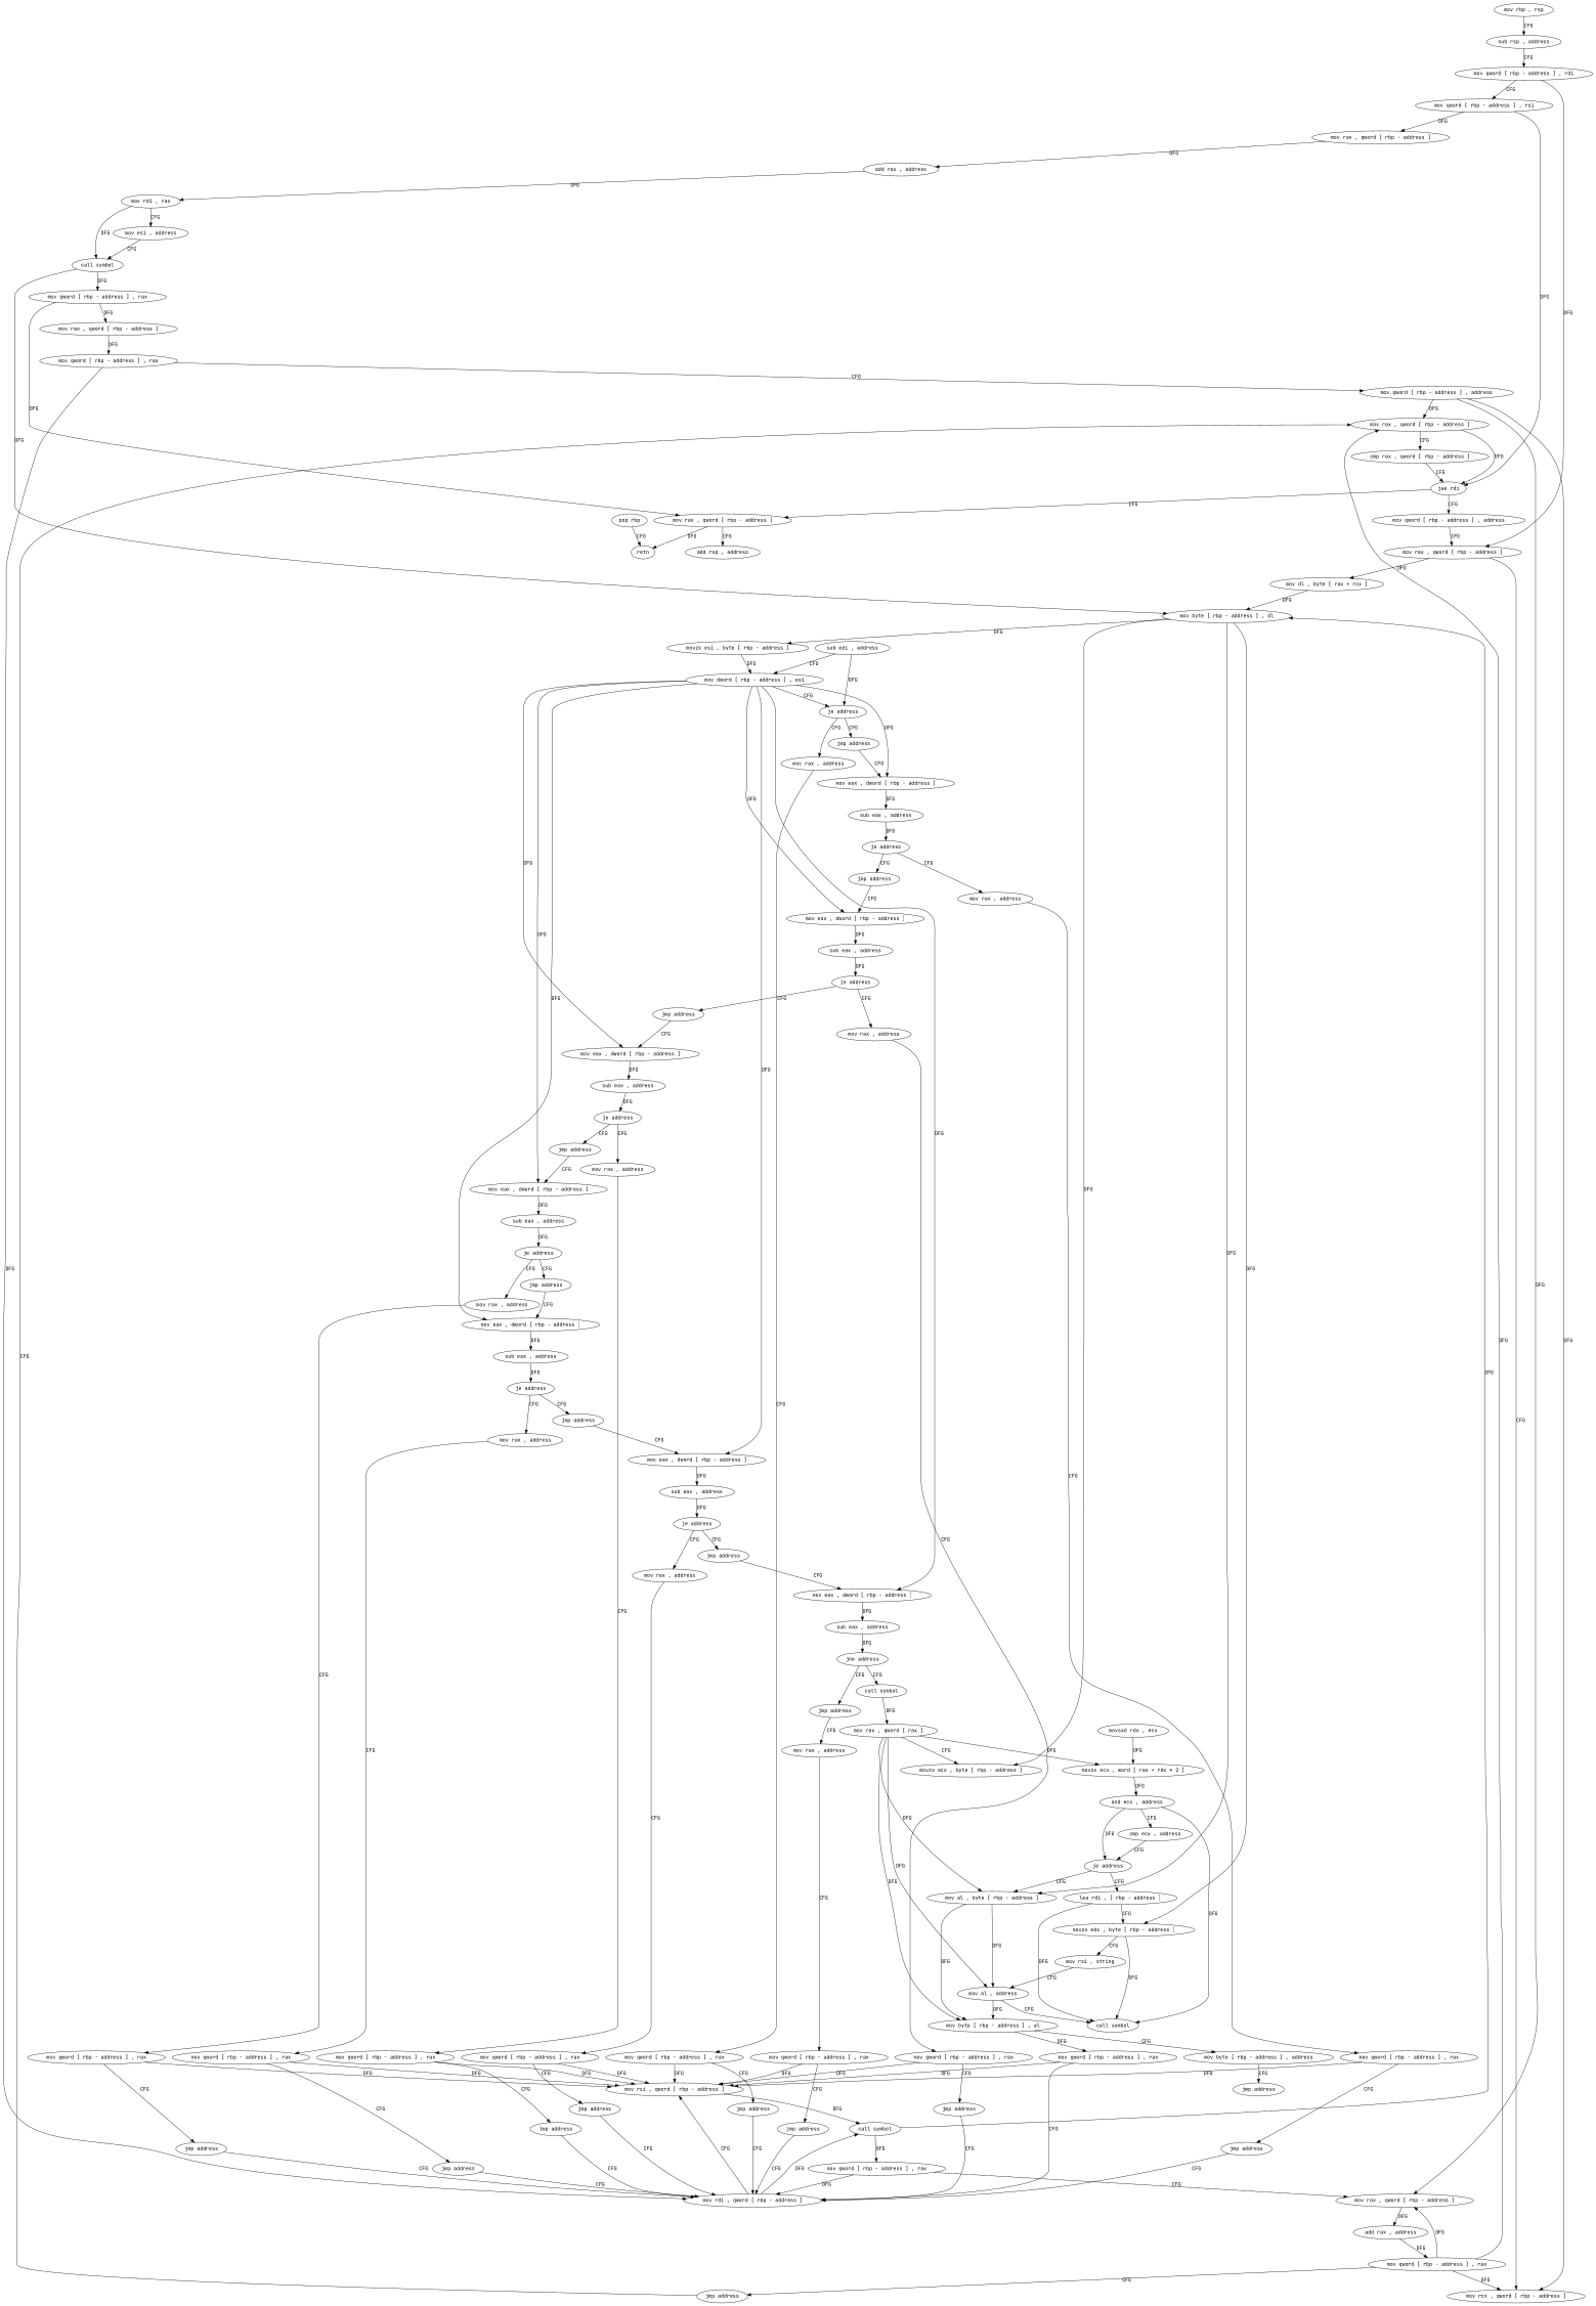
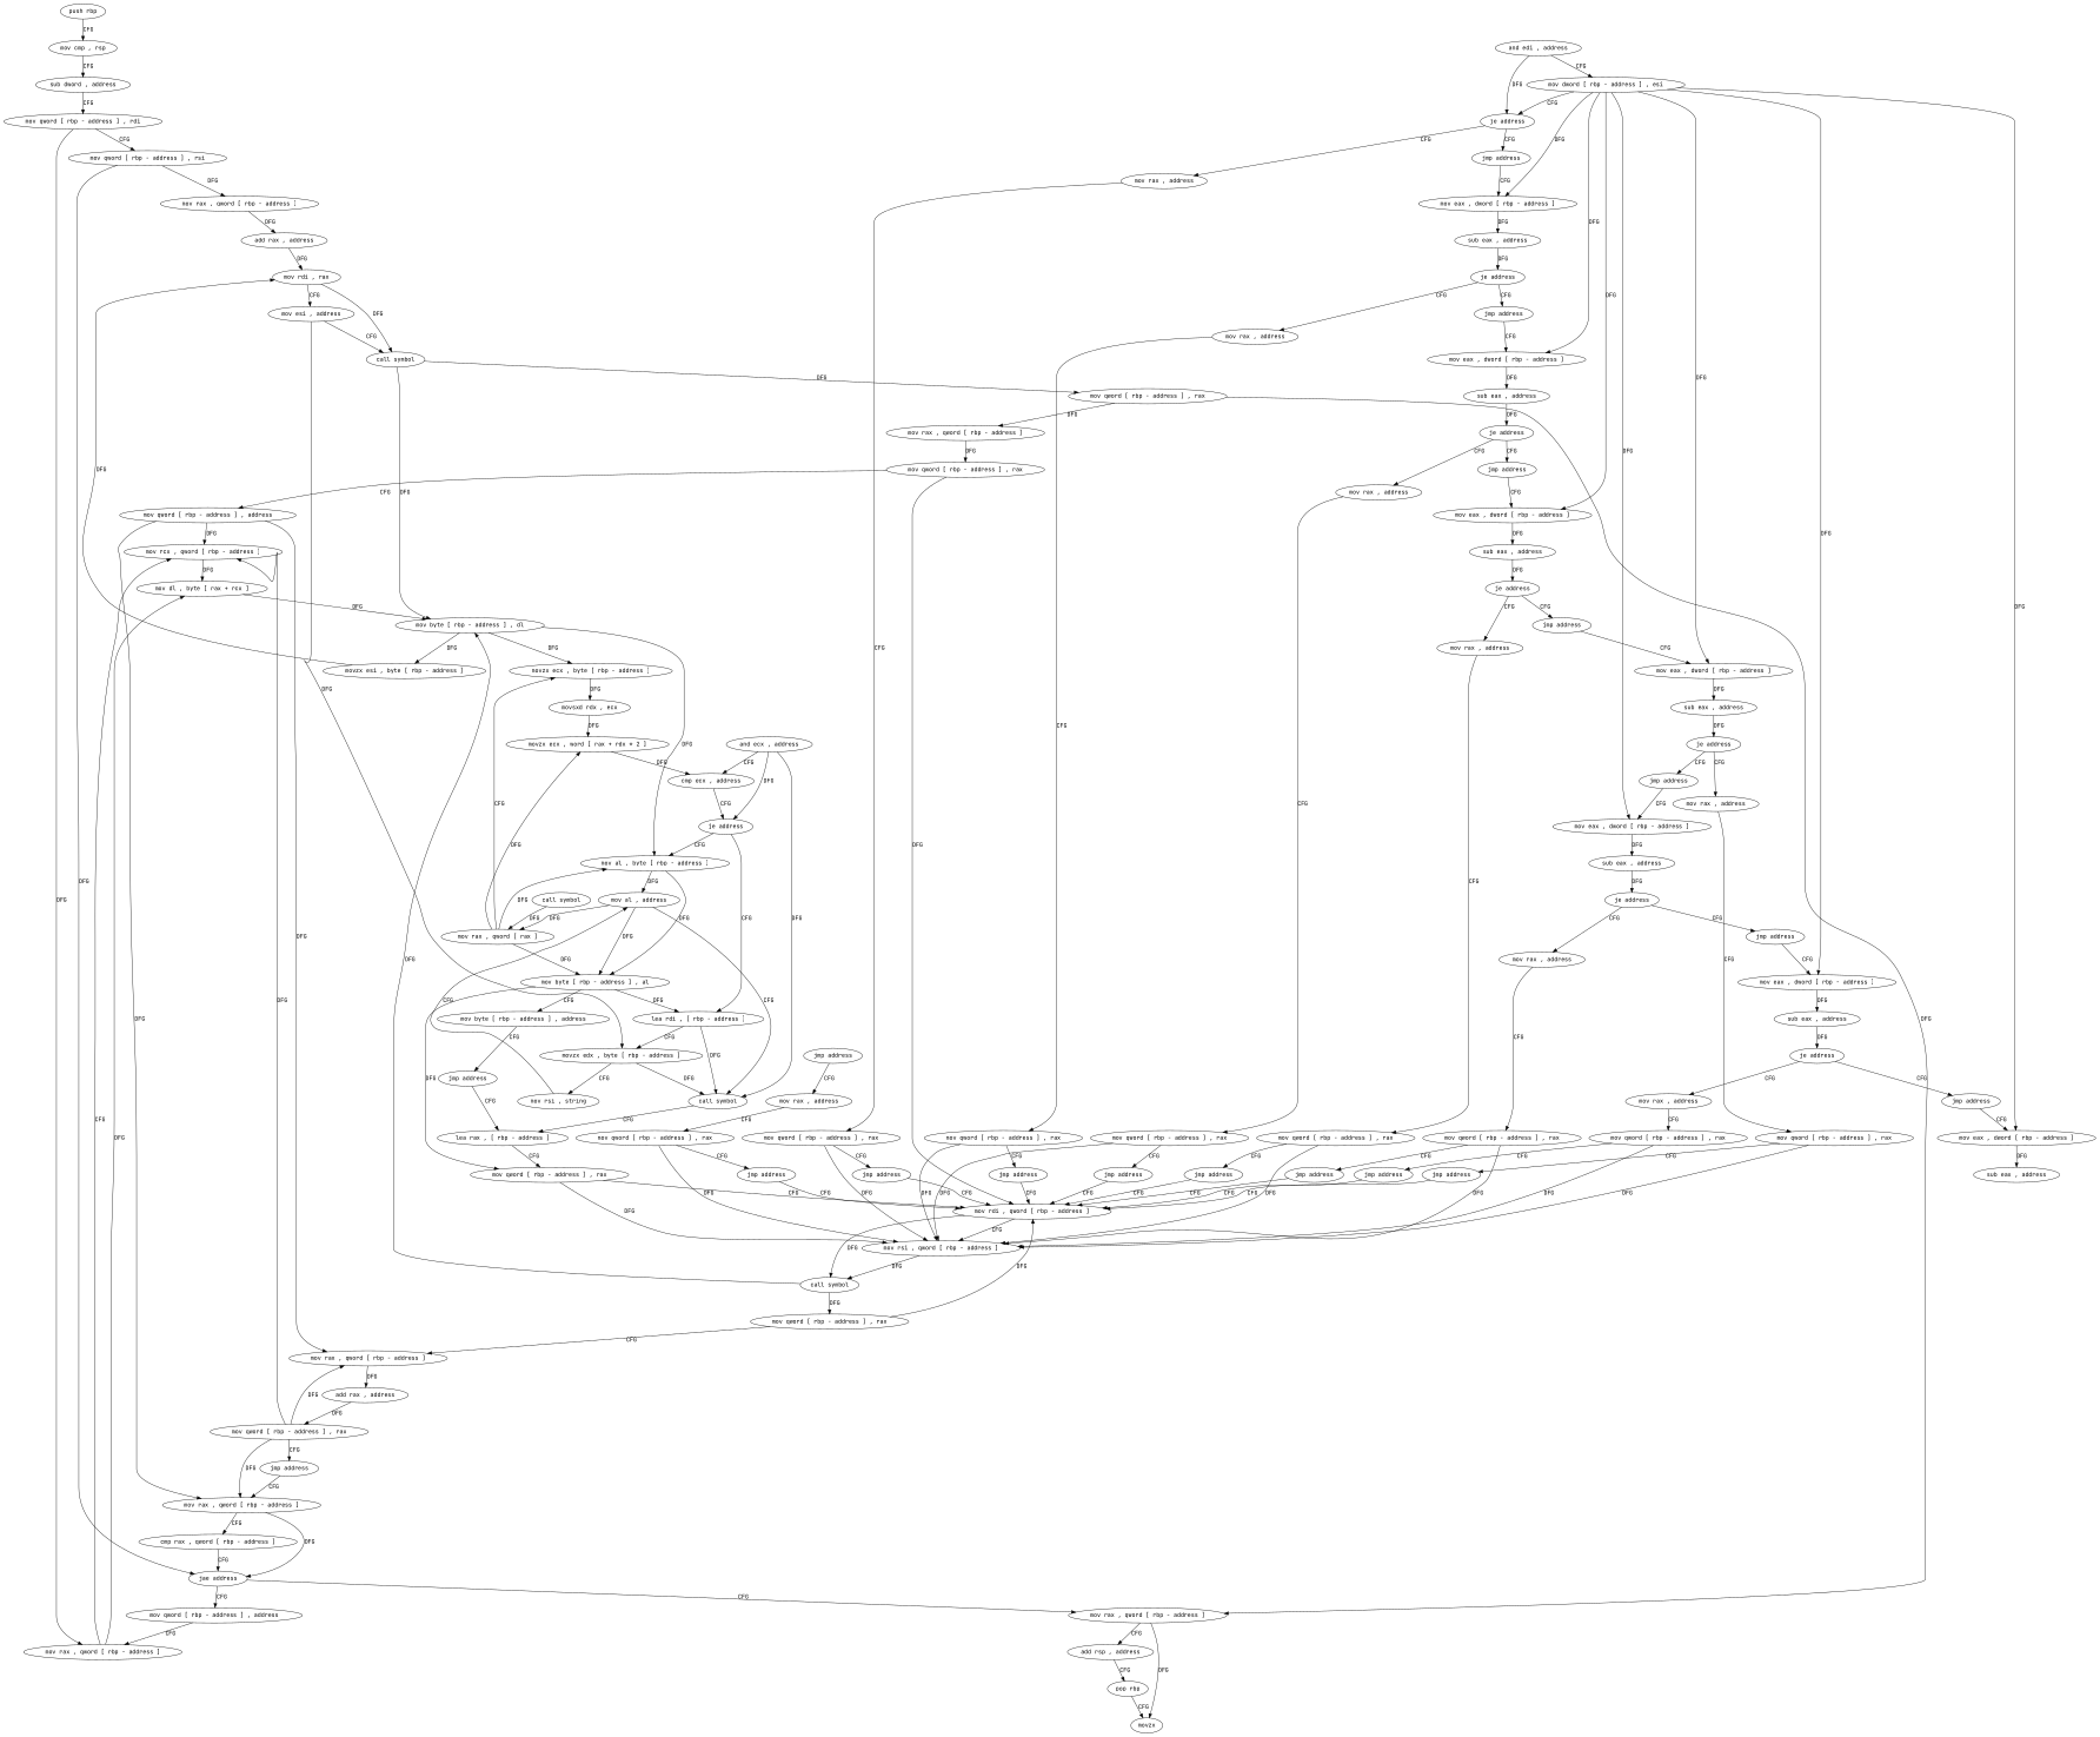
  digraph {
    fontname="JetBrains Mono"
    node [fontname="JetBrains Mono"]
    edge [fontname="JetBrains Mono"]
-   n2 [label="mov rbp , rsp"]
-   n3 [label="sub rsp , address"]
+   n1 [label="push rbp"]
+   n2 [label="mov cmp , rsp"]
+   n3 [label="sub dword , address"]
    n4 [label="mov qword [ rbp - address ] , rdi"]
    n5 [label="mov qword [ rbp - address ] , rsi"]
    n6 [label="mov rax , qword [ rbp - address ]"]
    n7 [label="mov rax , qword [ rbp - address ]"]
-   n8 [label="jae rdi"]
+   n8 [label="jae address"]
    n9 [label="mov rcx , qword [ rbp - address ]"]
    n10 [label="mov dl , byte [ rax + rcx ]"]
    n11 [label="add rax , address"]
    n12 [label="mov rax , qword [ rbp - address ]"]
    n13 [label="mov qword [ rbp - address ] , address"]
    n14 [label="mov rdi , rax"]
    n15 [label="mov esi , address"]
    n16 [label="call symbol"]
    n17 [label="mov qword [ rbp - address ] , rax"]
    n18 [label="mov byte [ rbp - address ] , dl"]
    n19 [label="mov rax , qword [ rbp - address ]"]
    n20 [label="movzx esi , byte [ rbp - address ]"]
    n21 [label="movzx ecx , byte [ rbp - address ]"]
    n22 [label="mov al , byte [ rbp - address ]"]
    n23 [label="movzx edx , byte [ rbp - address ]"]
    n24 [label="mov qword [ rbp - address ] , rax"]
    n25 [label="add rsp , address"]
-   n26 [label=retn]
+   n26 [label=movzx]
    n27 [label="mov qword [ rbp - address ] , address"]
    n28 [label="mov rdi , qword [ rbp - address ]"]
    n29 [label="mov rax , qword [ rbp - address ]"]
    n30 [label="mov rax , qword [ rbp - address ]"]
    n31 [label="mov rsi , qword [ rbp - address ]"]
    n32 [label="call symbol"]
    n33 [label="cmp rax , qword [ rbp - address ]"]
    n34 [label="add rax , address"]
    n35 [label="pop rbp"]
    n36 [label="mov dword [ rbp - address ] , esi"]
    n37 [label="movsxd rdx , ecx"]
    n38 [label="mov al , address"]
    n39 [label="mov byte [ rbp - address ] , al"]
    n40 [label="call symbol"]
    n41 [label="mov rsi , string"]
    n42 [label="je address"]
    n43 [label="mov eax , dword [ rbp - address ]"]
    n44 [label="mov eax , dword [ rbp - address ]"]
    n45 [label="mov eax , dword [ rbp - address ]"]
    n46 [label="mov eax , dword [ rbp - address ]"]
    n47 [label="mov eax , dword [ rbp - address ]"]
    n48 [label="mov eax , dword [ rbp - address ]"]
    n49 [label="mov eax , dword [ rbp - address ]"]
-   n50 [label="sub edi , address"]
+   n50 [label="and edi , address"]
    n51 [label="mov rax , address"]
    n52 [label="jmp address"]
    n53 [label="sub eax , address"]
    n54 [label="sub eax , address"]
    n55 [label="sub eax , address"]
    n56 [label="sub eax , address"]
    n57 [label="sub eax , address"]
    n58 [label="sub eax , address"]
    n59 [label="sub eax , address"]
    n60 [label="mov qword [ rbp - address ] , rax"]
    n61 [label="jmp address"]
    n62 [label="mov qword [ rbp - address ] , rax"]
    n63 [label="je address"]
    n64 [label="mov qword [ rbp - address ] , rax"]
    n65 [label="jmp address"]
    n66 [label="mov rax , address"]
    n67 [label="jmp address"]
    n68 [label="mov qword [ rbp - address ] , rax"]
    n69 [label="jmp address"]
    n70 [label="je address"]
    n71 [label="mov rax , address"]
    n72 [label="jmp address"]
    n73 [label="mov qword [ rbp - address ] , rax"]
    n74 [label="jmp address"]
    n75 [label="je address"]
    n76 [label="mov rax , address"]
    n77 [label="jmp address"]
    n78 [label="mov qword [ rbp - address ] , rax"]
    n79 [label="jmp address"]
    n80 [label="je address"]
    n81 [label="mov rax , address"]
    n82 [label="jmp address"]
    n83 [label="mov qword [ rbp - address ] , rax"]
    n84 [label="jmp address"]
    n85 [label="je address"]
    n86 [label="mov rax , address"]
    n87 [label="jmp address"]
    n88 [label="mov qword [ rbp - address ] , rax"]
    n89 [label="jmp address"]
    n90 [label="je address"]
    n91 [label="mov rax , address"]
    n92 [label="jmp address"]
    n93 [label="mov qword [ rbp - address ] , rax"]
    n94 [label="jmp address"]
-   n95 [label="jne address"]
    n96 [label="call symbol"]
    n97 [label="jmp address"]
    n98 [label="mov rax , qword [ rax ]"]
    n99 [label="mov rax , address"]
    n100 [label="movzx ecx , word [ rax + rdx * 2 ]"]
    n101 [label="mov qword [ rbp - address ] , rax"]
    n102 [label="and ecx , address"]
    n103 [label="lea rdi , [ rbp - address ]"]
    n104 [label="mov qword [ rbp - address ] , rax"]
    n105 [label="mov byte [ rbp - address ] , address"]
    n106 [label="cmp ecx , address"]
    n107 [label="je address"]
+   n108 [label="lea rax , [ rbp - address ]"]
    n109 [label="jmp address"]
    n110 [label="jmp address"]
+   n1 -> n2 [label=CFG]
    n2 -> n3 [label=CFG]
    n3 -> n4 [label=CFG]
    n4 -> n5 [label=CFG]
    n4 -> n6 [label=DFG]
    n5 -> n7 [label=DFG]
    n5 -> n8 [label=DFG]
    n6 -> n9 [label=CFG]
    n6 -> n10 [label=DFG]
    n7 -> n11 [label=DFG]
    n8 -> n12 [label=CFG]
    n8 -> n13 [label=CFG]
+   n9 -> n10 [label=DFG]
    n10 -> n18 [label=DFG]
    n11 -> n14 [label=DFG]
    n12 -> n25 [label=CFG]
    n12 -> n26 [label=DFG]
    n13 -> n6 [label=CFG]
    n14 -> n15 [label=CFG]
    n14 -> n16 [label=DFG]
    n15 -> n16 [label=CFG]
    n16 -> n17 [label=DFG]
    n16 -> n18 [label=DFG]
    n17 -> n12 [label=DFG]
    n17 -> n19 [label=DFG]
    n18 -> n20 [label=DFG]
    n18 -> n21 [label=DFG]
    n18 -> n22 [label=DFG]
-   n18 -> n23 [label=DFG]
+   n15 -> n23 [label=DFG]
    n19 -> n24 [label=DFG]
-   n20 -> n36 [label=DFG]
+   n20 -> n14 [label=DFG]
+   n21 -> n37 [label=DFG]
    n22 -> n38 [label=DFG]
    n22 -> n39 [label=DFG]
    n23 -> n40 [label=DFG]
    n23 -> n41 [label=CFG]
    n24 -> n27 [label=CFG]
    n24 -> n28 [label=DFG]
+   n25 -> n35 [label=CFG]
    n27 -> n9 [label=DFG]
    n27 -> n29 [label=DFG]
    n27 -> n30 [label=DFG]
    n28 -> n31 [label=CFG]
    n28 -> n32 [label=DFG]
    n29 -> n8 [label=DFG]
    n29 -> n33 [label=CFG]
    n30 -> n34 [label=DFG]
    n31 -> n32 [label=DFG]
    n32 -> n18 [label=DFG]
    n32 -> n62 [label=DFG]
    n33 -> n8 [label=CFG]
    n34 -> n64 [label=DFG]
    n35 -> n26 [label=CFG]
    n36 -> n42 [label=CFG]
    n36 -> n43 [label=DFG]
    n36 -> n44 [label=DFG]
    n36 -> n45 [label=DFG]
    n36 -> n46 [label=DFG]
    n36 -> n47 [label=DFG]
    n36 -> n48 [label=DFG]
    n36 -> n49 [label=DFG]
    n37 -> n100 [label=DFG]
    n38 -> n39 [label=DFG]
    n38 -> n40 [label=CFG]
+   n39 -> n103 [label=DFG]
    n39 -> n104 [label=DFG]
    n39 -> n105 [label=CFG]
+   n40 -> n108 [label=CFG]
    n41 -> n38 [label=CFG]
    n42 -> n51 [label=CFG]
    n42 -> n52 [label=CFG]
    n43 -> n53 [label=DFG]
    n44 -> n54 [label=DFG]
    n45 -> n55 [label=DFG]
    n46 -> n56 [label=DFG]
    n47 -> n57 [label=DFG]
    n48 -> n58 [label=DFG]
    n49 -> n59 [label=DFG]
    n50 -> n36 [label=CFG]
    n50 -> n42 [label=DFG]
    n51 -> n60 [label=CFG]
    n52 -> n43 [label=CFG]
    n53 -> n63 [label=DFG]
    n54 -> n70 [label=DFG]
    n55 -> n75 [label=DFG]
    n56 -> n80 [label=DFG]
    n57 -> n85 [label=DFG]
    n58 -> n90 [label=DFG]
-   n59 -> n95 [label=DFG]
    n60 -> n31 [label=DFG]
    n60 -> n61 [label=CFG]
    n61 -> n28 [label=CFG]
    n62 -> n28 [label=DFG]
    n62 -> n30 [label=CFG]
    n63 -> n66 [label=CFG]
    n63 -> n67 [label=CFG]
    n64 -> n9 [label=DFG]
    n64 -> n29 [label=DFG]
    n64 -> n30 [label=DFG]
    n64 -> n65 [label=CFG]
    n65 -> n29 [label=CFG]
    n66 -> n68 [label=CFG]
    n67 -> n44 [label=CFG]
    n68 -> n31 [label=DFG]
    n68 -> n69 [label=CFG]
    n69 -> n28 [label=CFG]
    n70 -> n71 [label=CFG]
    n70 -> n72 [label=CFG]
    n71 -> n73 [label=CFG]
    n72 -> n45 [label=CFG]
    n73 -> n31 [label=DFG]
    n73 -> n74 [label=CFG]
    n74 -> n28 [label=CFG]
    n75 -> n76 [label=CFG]
    n75 -> n77 [label=CFG]
    n76 -> n78 [label=CFG]
    n77 -> n46 [label=CFG]
    n78 -> n31 [label=DFG]
    n78 -> n79 [label=CFG]
    n79 -> n28 [label=CFG]
    n80 -> n81 [label=CFG]
    n80 -> n82 [label=CFG]
    n81 -> n83 [label=CFG]
    n82 -> n47 [label=CFG]
    n83 -> n31 [label=DFG]
    n83 -> n84 [label=CFG]
    n84 -> n28 [label=CFG]
    n85 -> n86 [label=CFG]
    n85 -> n87 [label=CFG]
    n86 -> n88 [label=CFG]
    n87 -> n48 [label=CFG]
    n88 -> n31 [label=DFG]
    n88 -> n89 [label=CFG]
    n89 -> n28 [label=CFG]
    n90 -> n91 [label=CFG]
    n90 -> n92 [label=CFG]
    n91 -> n93 [label=CFG]
    n92 -> n49 [label=CFG]
    n93 -> n31 [label=DFG]
    n93 -> n94 [label=CFG]
    n94 -> n28 [label=CFG]
-   n95 -> n96 [label=CFG]
-   n95 -> n97 [label=CFG]
    n96 -> n98 [label=DFG]
    n97 -> n99 [label=CFG]
    n98 -> n21 [label=CFG]
    n98 -> n22 [label=DFG]
-   n98 -> n38 [label=DFG]
+   n38 -> n98 [label=DFG]
    n98 -> n39 [label=DFG]
    n98 -> n100 [label=DFG]
    n99 -> n101 [label=CFG]
-   n100 -> n102 [label=DFG]
+   n100 -> n106 [label=DFG]
    n101 -> n31 [label=DFG]
    n101 -> n109 [label=CFG]
    n102 -> n40 [label=DFG]
    n102 -> n106 [label=CFG]
    n102 -> n107 [label=DFG]
    n103 -> n23 [label=CFG]
    n103 -> n40 [label=DFG]
    n104 -> n28 [label=CFG]
    n104 -> n31 [label=DFG]
    n105 -> n110 [label=CFG]
    n106 -> n107 [label=CFG]
    n107 -> n22 [label=CFG]
    n107 -> n103 [label=CFG]
+   n108 -> n104 [label=CFG]
    n109 -> n28 [label=CFG]
+   n110 -> n108 [label=CFG]
  }
